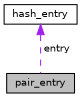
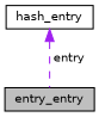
  digraph {
    node [color=black fontname=Helvetica fontsize=10 shape=record style=filled]
-   n1 [fillcolor=grey75 fontcolor=black height=0.2 label=pair_entry width=0.4]
+   n1 [fillcolor=grey75 fontcolor=black height=0.2 label=entry_entry width=0.4]
    n2 [fillcolor=white height=0.2 label=hash_entry width=0.4]
    n2 -> n1 [color=purple dir=back fontname=Helvetica fontsize=10 label=" entry" labelfontname=Helvetica labelfontsize=10 style=dashed]
  }
